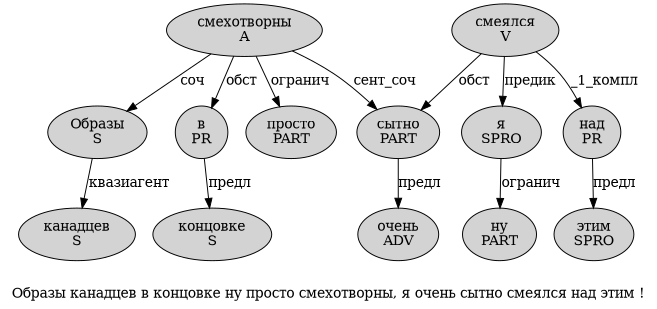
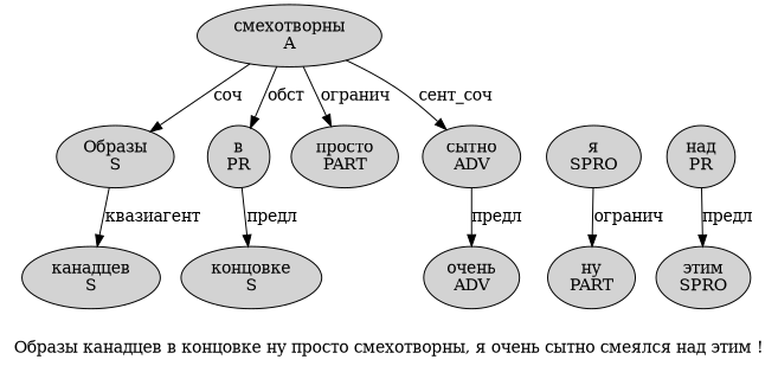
  digraph {
    label="Образы канадцев в концовке ну просто смехотворны, я очень сытно смеялся над этим !"
    node [fillcolor=lightgray penwidth=1 shape=ellipse style=filled]
    n1 [label="Образы\nS"]
    n2 [label="канадцев\nS"]
    n3 [label="в\nPR"]
    n4 [label="концовке\nS"]
    n5 [label="ну\nPART"]
    n6 [label="просто\nPART"]
    n7 [label="смехотворны\nA"]
-   n8 [label="сытно\nPART"]
-   n9 [label="смеялся\nV"]
+   n8 [label="сытно\nADV"]
    n10 [label="я\nSPRO"]
    n11 [label="над\nPR"]
    n12 [label="очень\nADV"]
    n13 [label="этим\nSPRO"]
    n1 -> n2 [label="квазиагент"]
    n3 -> n4 [label="предл"]
    n7 -> n1 [label="соч"]
    n7 -> n3 [label="обст"]
    n7 -> n6 [label="огранич"]
    n7 -> n8 [label="сент_соч"]
    n8 -> n12 [label="предл"]
-   n9 -> n8 [label="обст"]
-   n9 -> n10 [label="предик"]
-   n9 -> n11 [label="_1_компл"]
    n10 -> n5 [label="огранич"]
    n11 -> n13 [label="предл"]
  }
